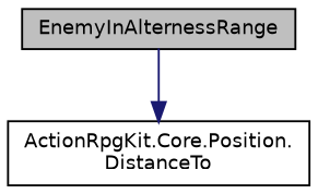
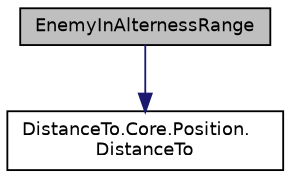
  digraph {
    rankdir=TB
    node [color=black fontname=Helvetica fontsize=10 shape=record style=filled]
    n1 [fillcolor=grey75 fontcolor=black height=0.2 label=EnemyInAlternessRange width=0.4]
-   n2 [fillcolor=white height=0.2 label="ActionRpgKit.Core.Position.\lDistanceTo" width=0.4]
+   n2 [fillcolor=white height=0.2 label="DistanceTo.Core.Position.\lDistanceTo" width=0.4]
    n1 -> n2 [color=midnightblue fontname=Helvetica fontsize=10 labelfontname=Helvetica labelfontsize=10 style=solid]
  }
